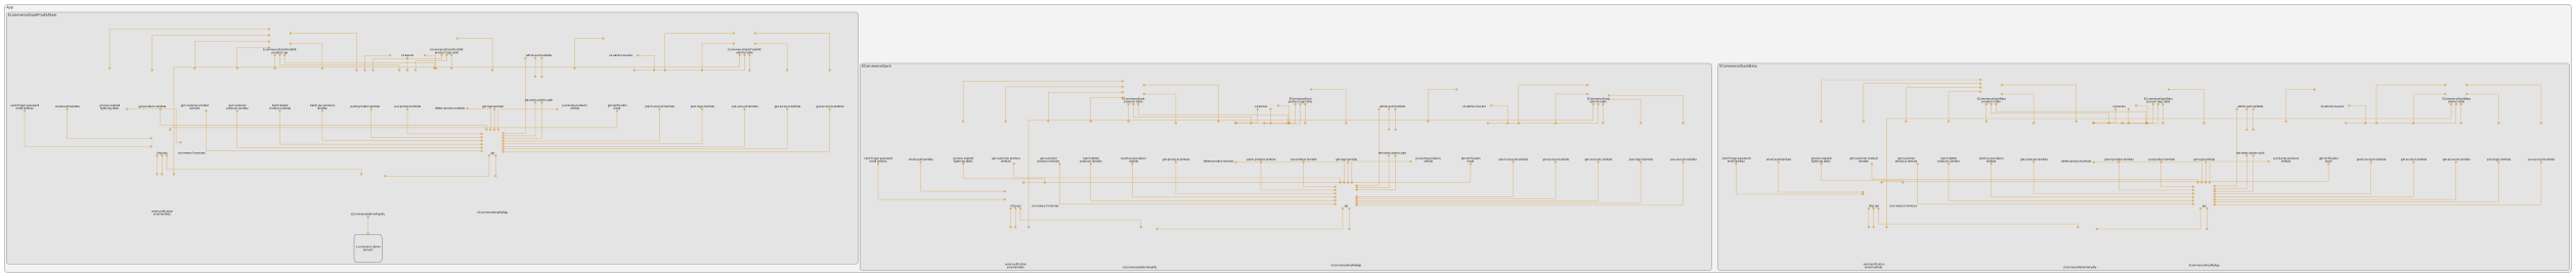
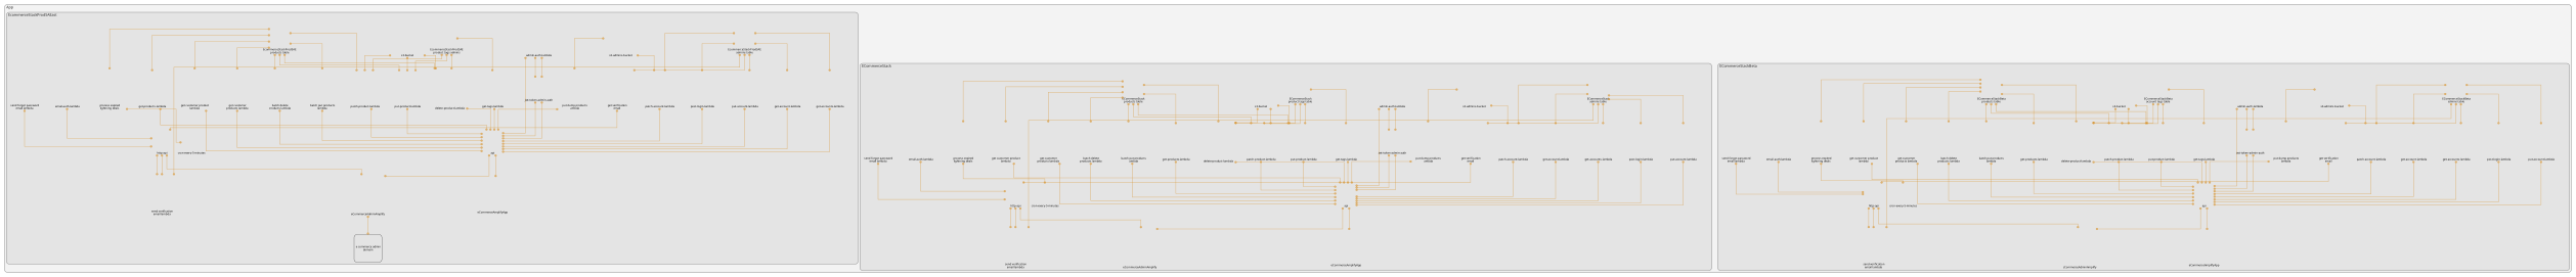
  digraph {
    compound=true
    fontcolor="#222222"
    fontname="Sans-Serif"
    fontsize=15
    nodesep=0.60
    rankdir=BT
    ranksep=0.75
    splines=ortho
    node [fixedsize=true fontname="Sans-Serif" fontsize=12 labelloc=b margin=8 penwidth=0 shape="node" style=rounded]
    edge [arrowhead=dot arrowtail=dot color="#D5871488" dir=both penwidth=2]
    n1 [height=1.682 label=" ECommerceStackBeta\nproducts table" width=1.2]
    n2 [height=1.682 label=" ECommerceStackBeta\nadmins table" width=1.2]
    n3 [height=1.682 label=" ECommerceStackBeta\naccount tags table" width=1.2]
    n4 [height=1.466 label=" api" width=1.2]
    n5 [height=2.266 label=" admin-auth-lambda" width=2]
    n6 [height=1.466 label=" jwt-token-admin-auth" width=1.2]
    n7 [height=2.266 label=" email-auth-lambda" width=2]
    n8 [height=1.466 label=" http-api" width=1.2]
    n9 [height=2.266 label=" eCommerceAmplifyApp" width=2]
    n10 [height=2.4819999999999998 label="\neCommerceAdminAmplify" width=2]
    n11 [height=2.266 label=" put-account-lambda" width=2]
    n12 [height=2.266 label=" patch-account-lambda" width=2]
    n13 [height=2.266 label=" get-account-lambda" width=2]
    n14 [height=2.266 label=" get-accounts-lambda" width=2]
    n15 [height=2.266 label=" post-login-lambda" width=2]
    n16 [height=2.266 label=" get-products-lambda" width=2]
    n17 [height=2.4819999999999998 label=" get customer product\nlambda" width=2]
    n18 [height=2.4819999999999998 label=" get customer\nproducts lambda" width=2]
    n19 [height=2.266 label=" put-product-lambda" width=2]
    n20 [height=2.4819999999999998 label="\ndelete-product-lambda" width=2]
    n21 [height=2.266 label=" patch-product-lambda" width=2]
    n22 [height=2.266 label=" get-tags-lambda" width=2]
    n23 [height=2.4819999999999998 label=" put dump products\nlambda" width=2]
    n24 [height=2.4819999999999998 label=" batch delete\nproducts lambda" width=2]
    n25 [height=2.4819999999999998 label=" batch put products\nlambda" width=2]
    n26 [height=2.266 label=" s3-bucket" width=2]
    n27 [height=2.266 label=" s3-admins-bucket" width=2]
    n28 [height=2.4819999999999998 label=" send verification\nemail lambda" width=2]
    n29 [height=2.4819999999999998 label=" get verification\nemail" width=2]
    n30 [height=2.4819999999999998 label=" send forgot password\nemail lambda" width=2]
    n31 [height=2.4819999999999998 label=" process expired\nlightning deals" width=2]
    n32 [height=1.466 label=" cron-every-5-minutes" width=1.2]
    n33 [height=1.682 label=" ECommerceStack\nproducts table" width=1.2]
    n34 [height=1.682 label=" ECommerceStack\nadmins table" width=1.2]
    n35 [height=1.682 label=" ECommerceStack\nproduct tags table" width=1.2]
    n36 [height=1.466 label=" api" width=1.2]
    n37 [height=2.266 label=" admin-auth-lambda" width=2]
    n38 [height=1.466 label=" jwt-token-admin-auth" width=1.2]
    n39 [height=2.266 label=" email-auth-lambda" width=2]
    n40 [height=1.466 label=" http-api" width=1.2]
    n41 [height=2.266 label=" eCommerceAmplifyApp" width=2]
    n42 [height=2.4819999999999998 label="\neCommerceAdminAmplify" width=2]
    n43 [height=2.266 label=" put-account-lambda" width=2]
    n44 [height=2.266 label=" patch-account-lambda" width=2]
    n45 [height=2.266 label=" get-account-lambda" width=2]
    n46 [height=2.266 label=" get-accounts-lambda" width=2]
    n47 [height=2.266 label=" post-login-lambda" width=2]
    n48 [height=2.266 label=" get-products-lambda" width=2]
    n49 [height=2.4819999999999998 label=" get customer product\nlambda" width=2]
    n50 [height=2.4819999999999998 label=" get customer\nproducts lambda" width=2]
    n51 [height=2.266 label=" put-product-lambda" width=2]
    n52 [height=2.4819999999999998 label="\ndelete-product-lambda" width=2]
    n53 [height=2.266 label=" patch-product-lambda" width=2]
    n54 [height=2.266 label=" get-tags-lambda" width=2]
    n55 [height=2.4819999999999998 label=" put dump products\nlambda" width=2]
    n56 [height=2.4819999999999998 label=" batch delete\nproducts lambda" width=2]
    n57 [height=2.4819999999999998 label=" batch put products\nlambda" width=2]
    n58 [height=2.266 label=" s3-bucket" width=2]
    n59 [height=2.266 label=" s3-admins-bucket" width=2]
    n60 [height=2.4819999999999998 label=" send verification\nemail lambda" width=2]
    n61 [height=2.4819999999999998 label=" get verification\nemail" width=2]
    n62 [height=2.4819999999999998 label=" send forgot password\nemail lambda" width=2]
    n63 [height=2.4819999999999998 label=" process expired\nlightning deals" width=2]
    n64 [height=1.466 label=" cron-every-5-minutes" width=1.2]
-   n65 [height=1.898 label="\nEcommerceStackProdSAE\nproducts api" width=1.2]
+   n65 [height=1.898 label="\nEcommerceStackProdSAE\nproducts table" width=1.2]
    n66 [height=1.898 label="\nEcommerceStackProdSAE\nadmins table" width=1.2]
-   n67 [height=1.898 label="\nEcommerceStackProdSAE\nproduct tags table" width=1.2]
+   n67 [height=1.898 label="\nEcommerceStackProdSAE\nproduct tags admins" width=1.2]
    n68 [height=1.466 label=" api" width=1.2]
    n69 [height=2.266 label=" admin-auth-lambda" width=2]
    n70 [height=1.466 label=" jwt-token-admin-auth" width=1.2]
    n71 [height=2.266 label=" email-auth-lambda" width=2]
    n72 [height=1.466 label=" http-api" width=1.2]
    n73 [height=2.266 label=" eCommerceAmplifyApp" width=2]
    n74 [height=2.4819999999999998 label="\neCommerceAdminAmplify" width=2]
    n75 [height=1.7 label=" e commerce admin\ndomain" labelloc=c shape=box width=1.7 penwidth=""]
    n76 [height=2.266 label=" put-account-lambda" width=2]
    n77 [height=2.266 label=" patch-account-lambda" width=2]
    n78 [height=2.266 label=" get-account-lambda" width=2]
    n79 [height=2.266 label=" get-accounts-lambda" width=2]
    n80 [height=2.266 label=" post-login-lambda" width=2]
    n81 [height=2.266 label=" get-products-lambda" width=2]
    n82 [height=2.4819999999999998 label=" get customer product\nlambda" width=2]
    n83 [height=2.4819999999999998 label=" get customer\nproducts lambda" width=2]
    n84 [height=2.266 label=" put-product-lambda" width=2]
    n85 [height=2.4819999999999998 label="\ndelete-product-lambda" width=2]
    n86 [height=2.266 label=" patch-product-lambda" width=2]
    n87 [height=2.266 label=" get-tags-lambda" width=2]
    n88 [height=2.4819999999999998 label=" put dump products\nlambda" width=2]
    n89 [height=2.4819999999999998 label=" batch delete\nproducts lambda" width=2]
    n90 [height=2.4819999999999998 label=" batch put products\nlambda" width=2]
    n91 [height=2.266 label=" s3-bucket" width=2]
    n92 [height=2.266 label=" s3-admins-bucket" width=2]
    n93 [height=2.4819999999999998 label=" send verification\nemail lambda" width=2]
    n94 [height=2.4819999999999998 label=" get verification\nemail" width=2]
    n95 [height=2.4819999999999998 label=" send forgot password\nemail lambda" width=2]
    n96 [height=2.4819999999999998 label=" process expired\nlightning deals" width=2]
    n97 [height=1.466 label=" cron-every-5-minutes" width=1.2]
    subgraph sub_1 {
      subgraph cluster_2 {
        fillcolor="#f3f3f3"
        fontsize=16
        label=App
        labeljust=l
        labelloc=b
        pencolor="#888888"
        penwidth=2
        style="filled,rounded"
        subgraph cluster_3 {
          fillcolor="#e4e4e4"
          fontsize=16
          label=ECommerceStackBeta
          labeljust=l
          labelloc=b
          pencolor="#888888"
          penwidth=2
          style="filled,rounded"
          n1
          n2
          n3
          n4
          n5
          n6
          n7
          n8
          n9
          n10
          n11
          n12
          n13
          n14
          n15
          n16
          n17
          n18
          n19
          n20
          n21
          n22
          n23
          n24
          n25
          n26
          n27
          n28
          n29
          n30
          n31
          n32
        }
        subgraph cluster_4 {
          fillcolor="#e4e4e4"
          fontsize=16
          label=ECommerceStack
          labeljust=l
          labelloc=b
          pencolor="#888888"
          penwidth=2
          style="filled,rounded"
          n33
          n34
          n35
          n36
          n37
          n38
          n39
          n40
          n41
          n42
          n43
          n44
          n45
          n46
          n47
          n48
          n49
          n50
          n51
          n52
          n53
          n54
          n55
          n56
          n57
          n58
          n59
          n60
          n61
          n62
          n63
          n64
        }
        subgraph cluster_5 {
          fillcolor="#e4e4e4"
          fontsize=16
          label=EcommerceStackProdSAEast
          labeljust=l
          labelloc=b
          pencolor="#888888"
          penwidth=2
          style="filled,rounded"
          n65
          n66
          n67
          n68
          n69
          n70
          n71
          n72
          n73
          n74
          n75
          n76
          n77
          n78
          n79
          n80
          n81
          n82
          n83
          n84
          n85
          n86
          n87
          n88
          n89
          n90
          n91
          n92
          n93
          n94
          n95
          n96
          n97
        }
      }
    }
    n4 -> n6
    n4 -> n11
    n4 -> n12
    n4 -> n13
    n4 -> n14
    n4 -> n15
    n4 -> n16
    n4 -> n17
    n4 -> n18
    n4 -> n19
    n4 -> n20
    n4 -> n21
    n4 -> n22
    n4 -> n23
    n4 -> n24
    n4 -> n25
    n5 -> n4
    n5 -> n6
    n6 -> n4
    n6 -> n5
    n8 -> n7
    n8 -> n28
    n8 -> n29
    n8 -> n30
    n9 -> n4
    n10 -> n4
    n10 -> n8
    n11 -> n2
    n12 -> n2
    n12 -> n27
    n13 -> n2
    n14 -> n2
    n15 -> n2
    n16 -> n1
    n17 -> n1
    n18 -> n1
    n19 -> n1
    n19 -> n3
    n19 -> n26
    n20 -> n1
    n20 -> n3
    n20 -> n26
    n21 -> n1
    n21 -> n3
    n21 -> n26
    n22 -> n3
    n23 -> n27
    n24 -> n1
    n25 -> n1
    n28 -> n2
    n28 -> n8
    n29 -> n2
    n31 -> n1
    n32 -> n31
    n36 -> n38
    n36 -> n43
    n36 -> n44
    n36 -> n45
    n36 -> n46
    n36 -> n47
    n36 -> n48
    n36 -> n49
    n36 -> n50
    n36 -> n51
    n36 -> n52
    n36 -> n53
    n36 -> n54
    n36 -> n55
    n36 -> n56
    n36 -> n57
    n37 -> n36
    n37 -> n38
    n38 -> n36
    n38 -> n37
    n40 -> n39
    n40 -> n60
    n40 -> n61
    n40 -> n62
    n41 -> n36
    n42 -> n36
    n42 -> n40
    n43 -> n34
    n44 -> n34
    n44 -> n59
    n45 -> n34
    n46 -> n34
    n47 -> n34
    n48 -> n33
    n49 -> n33
    n50 -> n33
    n51 -> n33
    n51 -> n35
    n51 -> n58
    n52 -> n33
    n52 -> n35
    n52 -> n58
    n53 -> n33
    n53 -> n35
    n53 -> n58
    n54 -> n35
    n55 -> n59
    n56 -> n33
    n57 -> n33
    n60 -> n34
    n60 -> n40
    n61 -> n34
    n63 -> n33
    n64 -> n63
    n68 -> n70
    n68 -> n76
    n68 -> n77
    n68 -> n78
    n68 -> n79
    n68 -> n80
    n68 -> n81
    n68 -> n82
    n68 -> n83
    n68 -> n84
    n68 -> n85
    n68 -> n86
    n68 -> n87
    n68 -> n88
    n68 -> n89
    n68 -> n90
    n69 -> n68
    n69 -> n70
    n70 -> n68
    n70 -> n69
    n72 -> n71
    n72 -> n93
    n72 -> n94
    n72 -> n95
    n73 -> n68
    n74 -> n68
    n74 -> n72
    n75 -> n74
    n76 -> n66
    n77 -> n66
    n77 -> n92
    n78 -> n66
    n79 -> n66
    n80 -> n66
    n81 -> n65
    n82 -> n65
    n83 -> n65
    n84 -> n65
    n84 -> n67
    n84 -> n91
    n85 -> n65
    n85 -> n67
    n85 -> n91
    n86 -> n65
    n86 -> n67
    n86 -> n91
    n87 -> n67
    n88 -> n92
    n89 -> n65
    n90 -> n65
    n93 -> n66
    n93 -> n72
    n94 -> n66
    n96 -> n65
    n97 -> n96
  }
